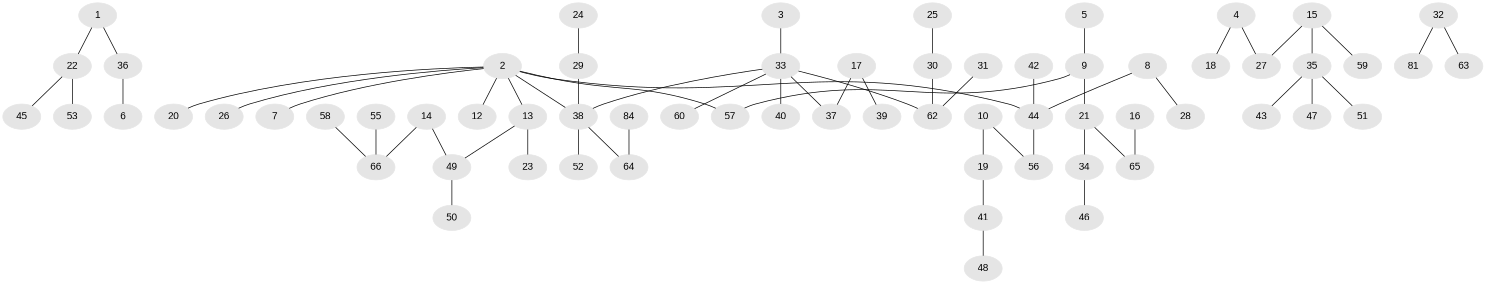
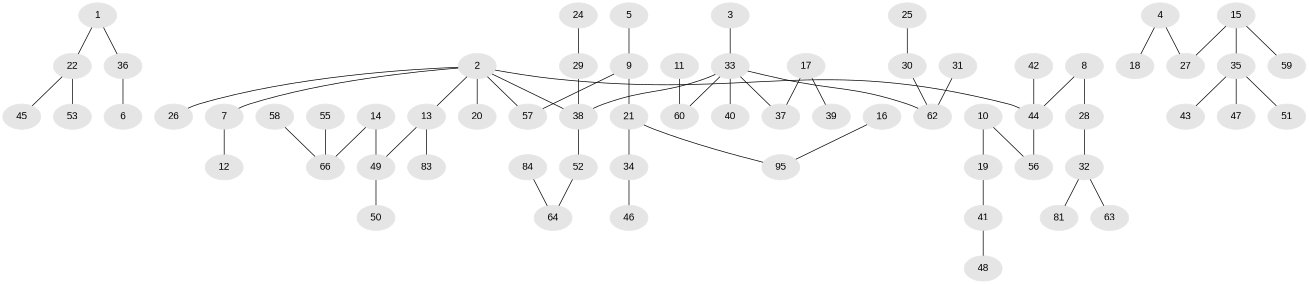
  graph {
    fontname="Liberation Sans"
    node [color=gray90 fontname="Liberation Sans" style=filled]
    edge [fontname="Liberation Sans" weight=1.0]
    1
    22
    36
    2
    7
    12
    13
    20
    26
    38
    44
    57
    45
    53
    6
-   23
+   23 [label=83]
    49
    52
    64
    56
    3
    33
    60
    37
    62
    40
    4
    18
    27
    5
    9
    21
    8
    28
    32
-   65
+   65 [label=95]
    34
    10
    19
    41
+   11
    50
    14
    66
    15
    35
    59
    43
    47
    51
    16
    17
    39
    48
    46
    24
    29
    25
    30
    n60 [label=81]
    63
    31
    42
    n64 [label=84]
    55
    58
    1 -- 22
    1 -- 36
    22 -- 45
    22 -- 53
    36 -- 6
    2 -- 7
-   2 -- 12
+   7 -- 12
    2 -- 13
    2 -- 20
    2 -- 26
    2 -- 38
    2 -- 44
    2 -- 57
    13 -- 23
    13 -- 49
    38 -- 52
-   38 -- 64
+   52 -- 64
    44 -- 56
    49 -- 50
    3 -- 33
    33 -- 38
    33 -- 60
    33 -- 37
    33 -- 62
    33 -- 40
    4 -- 18
    4 -- 27
    5 -- 9
    9 -- 57
    9 -- 21
    21 -- 65
    21 -- 34
    8 -- 44
    8 -- 28
+   28 -- 32
    32 -- n60
    32 -- 63
    34 -- 46
    10 -- 56
    10 -- 19
    19 -- 41
    41 -- 48
+   11 -- 60
    14 -- 49
    14 -- 66
    15 -- 27
    15 -- 35
    15 -- 59
    35 -- 43
    35 -- 47
    35 -- 51
    16 -- 65
    17 -- 37
    17 -- 39
    24 -- 29
    29 -- 38
    25 -- 30
    30 -- 62
    31 -- 62
    42 -- 44
    n64 -- 64
    55 -- 66
    58 -- 66
  }
